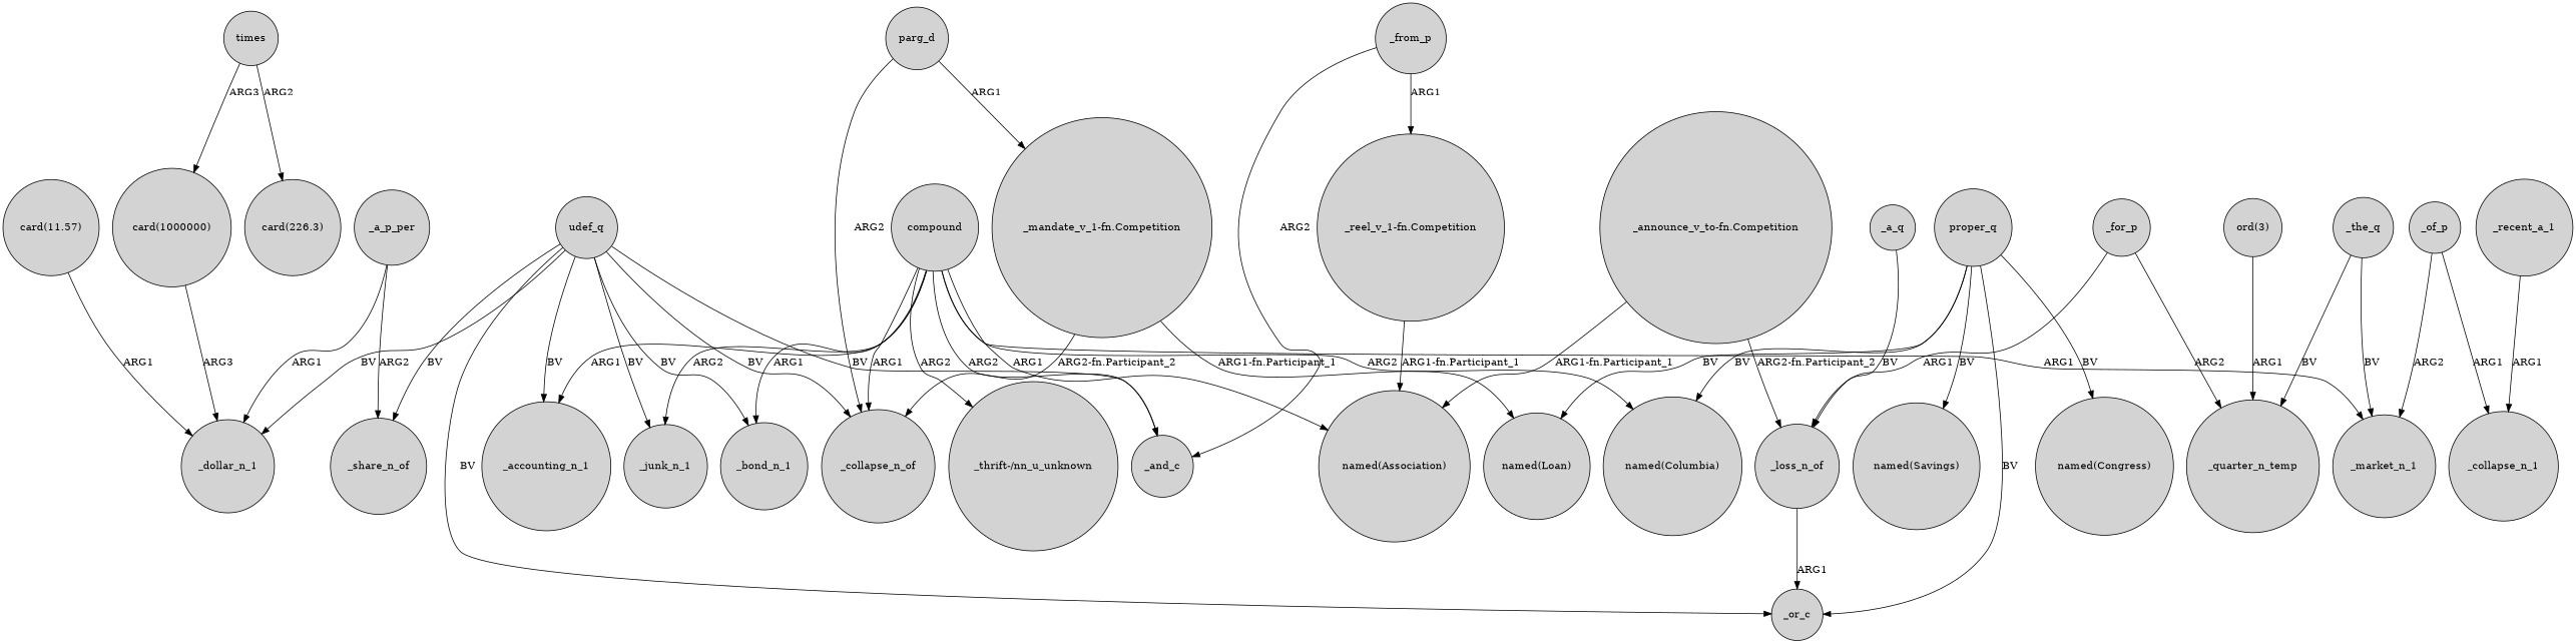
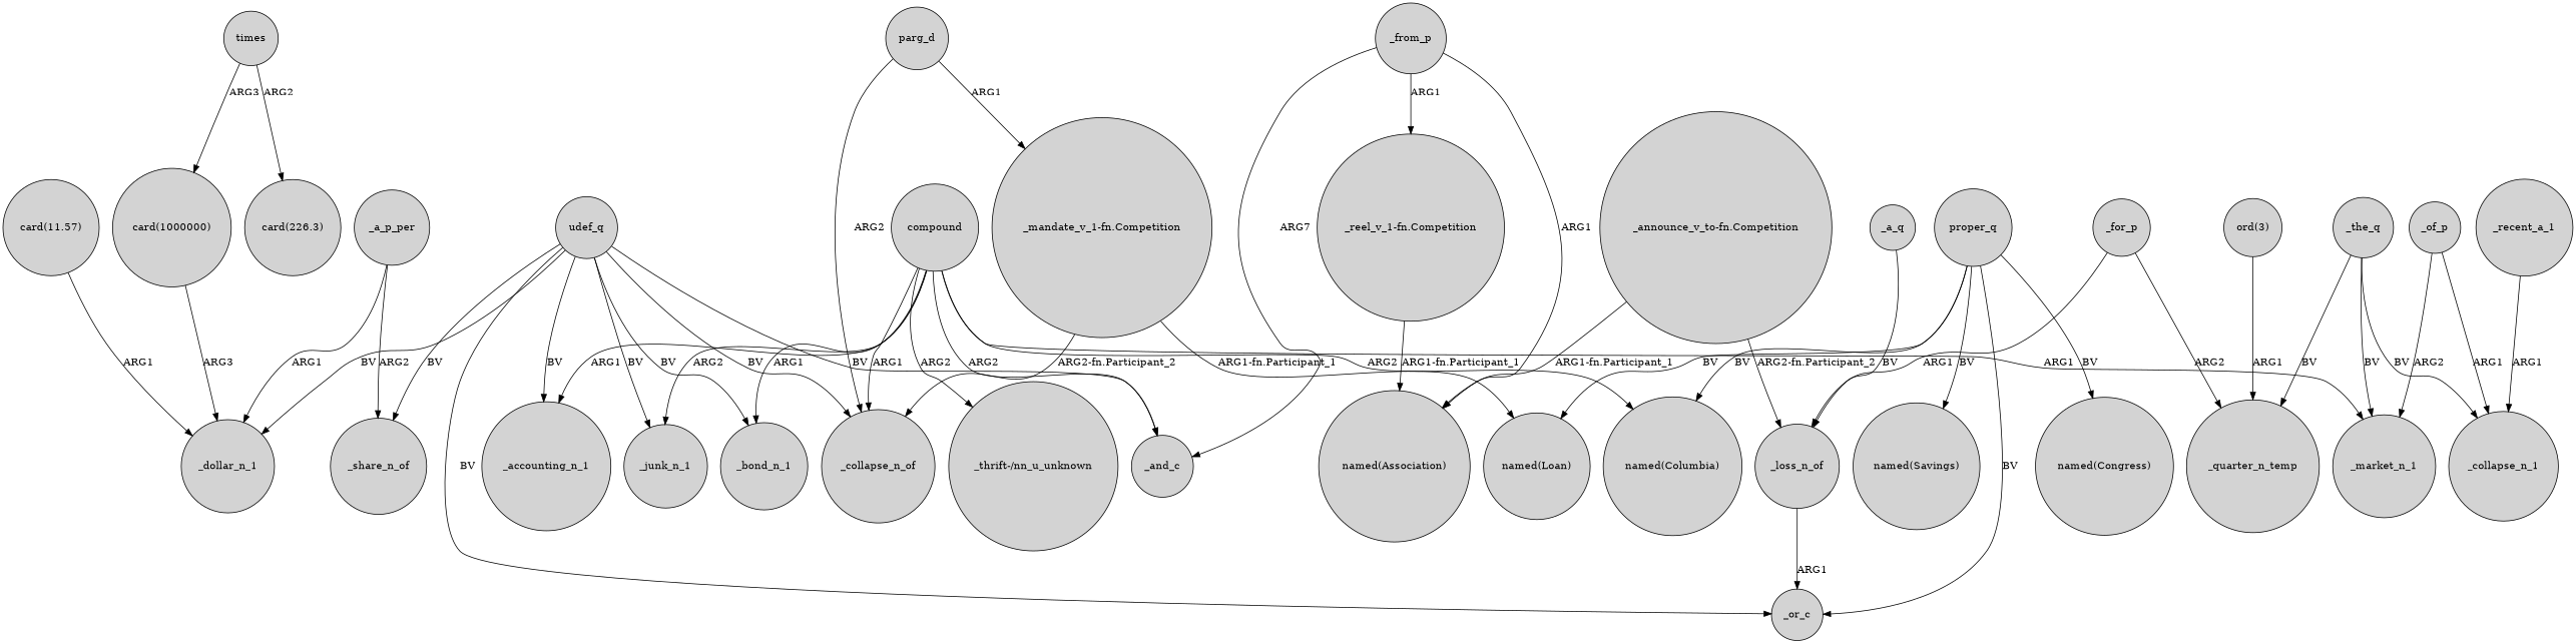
  digraph {
    node [shape=circle style=filled]
    n1 [label=_collapse_n_of]
    udef_q
    _dollar_n_1
    _bond_n_1
    _and_c
    _junk_n_1
    _or_c
    _share_n_of
    _accounting_n_1
    _a_q
    _loss_n_of
    proper_q
    "named(Congress)"
    "named(Loan)"
    "named(Columbia)"
    "named(Savings)"
    "card(11.57)"
    "ord(3)"
    _quarter_n_temp
    "_announce_v_to-fn.Competition"
    "named(Association)"
    _the_q
    _collapse_n_1
    _market_n_1
    _recent_a_1
    compound
    "_thrift-/nn_u_unknown"
    _of_p
    times
    "card(1000000)"
    "card(226.3)"
    _from_p
    "_reel_v_1-fn.Competition"
    "_mandate_v_1-fn.Competition"
    parg_d
    _a_p_per
    _for_p
    udef_q -> n1 [label=BV]
    udef_q -> _dollar_n_1 [label=BV]
    udef_q -> _bond_n_1 [label=BV]
    udef_q -> _and_c [label=BV]
    udef_q -> _junk_n_1 [label=BV]
    udef_q -> _or_c [label=BV]
    udef_q -> _share_n_of [label=BV]
    udef_q -> _accounting_n_1 [label=BV]
    _a_q -> _loss_n_of [label=BV]
    _loss_n_of -> _or_c [label=ARG1]
    proper_q -> _or_c [label=BV]
    proper_q -> "named(Congress)" [label=BV]
    proper_q -> "named(Loan)" [label=BV]
    proper_q -> "named(Columbia)" [label=BV]
    proper_q -> "named(Savings)" [label=BV]
    "card(11.57)" -> _dollar_n_1 [label=ARG1]
    "ord(3)" -> _quarter_n_temp [label=ARG1]
    "_announce_v_to-fn.Competition" -> _loss_n_of [label="ARG2-fn.Participant_2"]
    "_announce_v_to-fn.Competition" -> "named(Association)" [label="ARG1-fn.Participant_1"]
    _the_q -> _quarter_n_temp [label=BV]
+   _the_q -> _collapse_n_1 [label=BV]
    _the_q -> _market_n_1 [label=BV]
    _recent_a_1 -> _collapse_n_1 [label=ARG1]
    compound -> n1 [label=ARG1]
    compound -> _bond_n_1 [label=ARG1]
    compound -> _and_c [label=ARG2]
    compound -> _junk_n_1 [label=ARG2]
    compound -> _accounting_n_1 [label=ARG1]
    compound -> "named(Columbia)" [label=ARG2]
-   compound -> "named(Association)" [label=ARG1]
+   _from_p -> "named(Association)" [label=ARG1]
    compound -> _market_n_1 [label=ARG1]
    compound -> "_thrift-/nn_u_unknown" [label=ARG2]
    _of_p -> _collapse_n_1 [label=ARG1]
    _of_p -> _market_n_1 [label=ARG2]
    times -> "card(1000000)" [label=ARG3]
    times -> "card(226.3)" [label=ARG2]
    "card(1000000)" -> _dollar_n_1 [label=ARG3]
-   _from_p -> _and_c [label=ARG2]
+   _from_p -> _and_c [label=ARG7]
    _from_p -> "_reel_v_1-fn.Competition" [label=ARG1]
    "_reel_v_1-fn.Competition" -> "named(Association)" [label="ARG1-fn.Participant_1"]
    "_mandate_v_1-fn.Competition" -> n1 [label="ARG2-fn.Participant_2"]
    "_mandate_v_1-fn.Competition" -> "named(Loan)" [label="ARG1-fn.Participant_1"]
    parg_d -> n1 [label=ARG2]
    parg_d -> "_mandate_v_1-fn.Competition" [label=ARG1]
    _a_p_per -> _dollar_n_1 [label=ARG1]
    _a_p_per -> _share_n_of [label=ARG2]
    _for_p -> _loss_n_of [label=ARG1]
    _for_p -> _quarter_n_temp [label=ARG2]
  }
